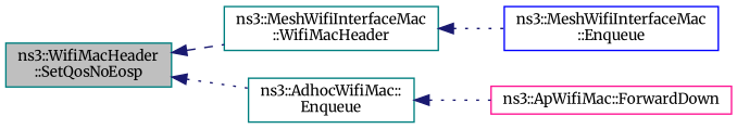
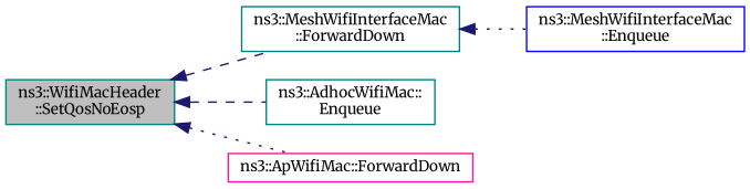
  digraph {
    fontname=Merriweather
    rankdir=LR
    node [color=teal fillcolor=white fontname=Merriweather fontsize=10 shape=record style=filled]
    edge [color=midnightblue dir=back fontname=Merriweather fontsize=10 labelfontname=Helvetica labelfontsize=10 style=dashed]
    n1 [fillcolor=grey75 fontcolor=black height=0.2 label="ns3::WifiMacHeader\l::SetQosNoEosp" width=0.4]
-   n2 [height=0.2 label="ns3::MeshWifiInterfaceMac\l::WifiMacHeader" width=0.4]
+   n2 [height=0.2 label="ns3::MeshWifiInterfaceMac\l::ForwardDown" width=0.4]
    n3 [height=0.2 label="ns3::AdhocWifiMac::\lEnqueue" width=0.4]
    n4 [color=deeppink height=0.2 label="ns3::ApWifiMac::ForwardDown" width=0.4]
    n5 [color=blue height=0.2 label="ns3::MeshWifiInterfaceMac\l::Enqueue" width=0.4]
    n1 -> n2
-   n1 -> n3 [style=dotted]
-   n3 -> n4 [style=dotted]
+   n1 -> n3
+   n1 -> n4 [style=dotted]
    n2 -> n5 [style=dotted]
  }
